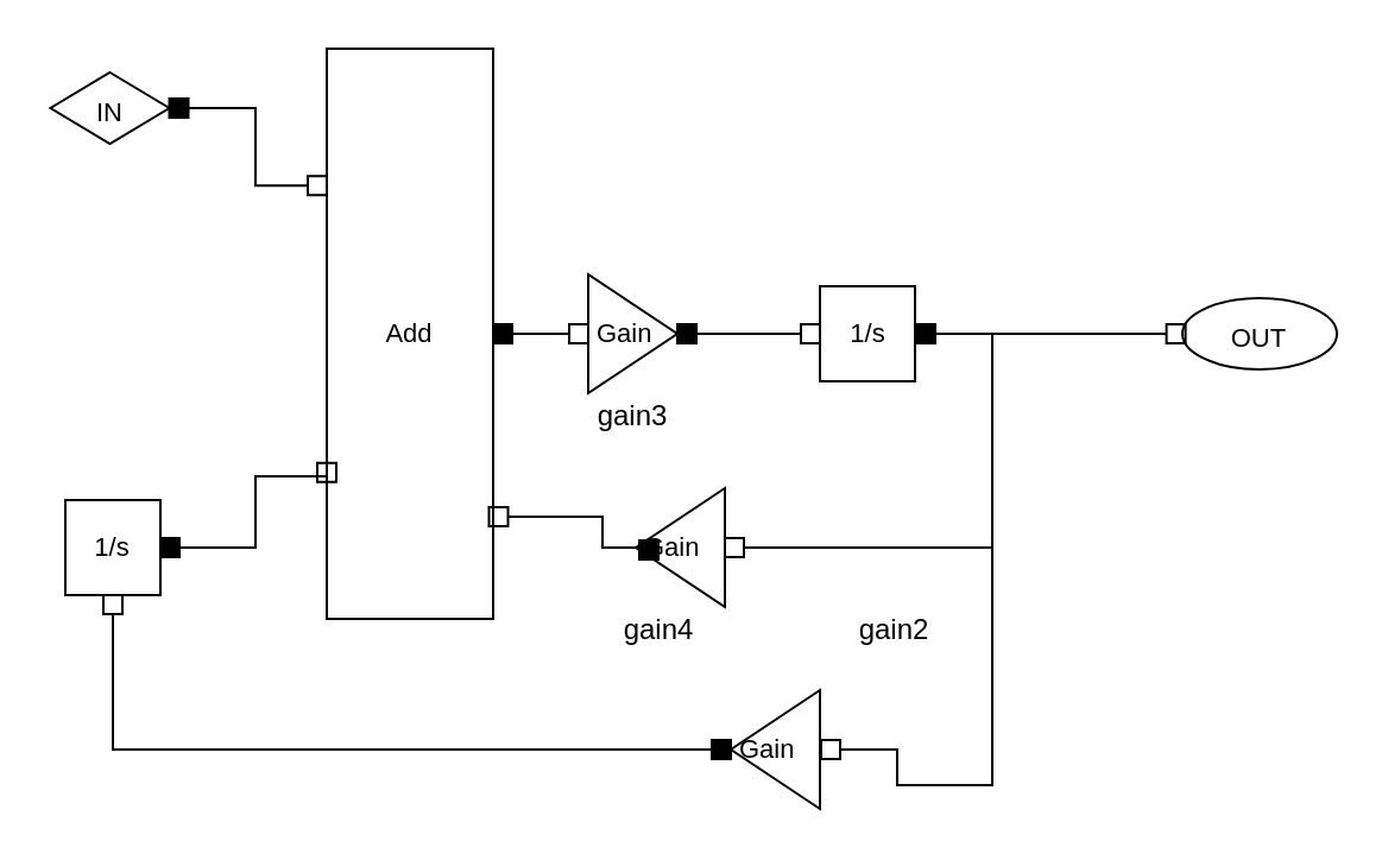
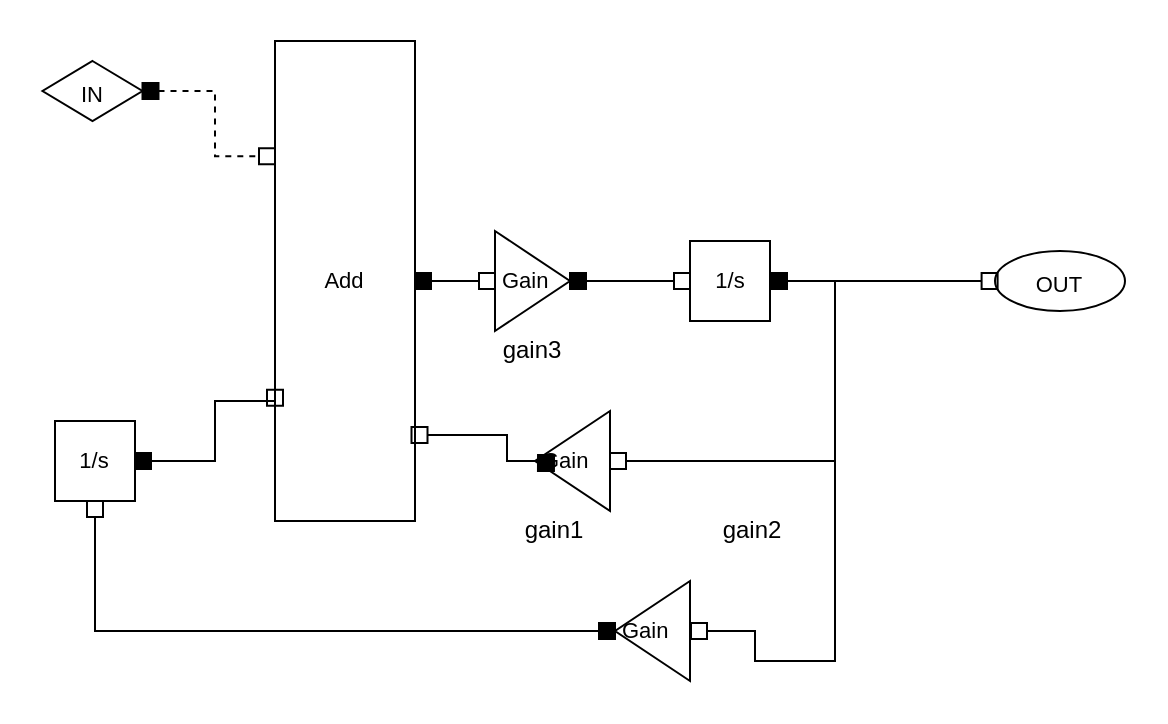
  <mxCell id="0" />
  <mxCell id="1" parent="0" />
  <mxCell id="2" value="&lt;font style=&quot;font-size: 11px;&quot;&gt;IN&lt;/font&gt;" style="rhombus;whiteSpace=wrap;html=1;fontSize=18;points=[[1,0.5,0,0,0]];" vertex="1" parent="1"><mxGeometry x="20.75" y="30" width="50" height="30" as="geometry" /></mxCell>
  <mxCell id="3" value="&lt;font style=&quot;font-size: 11px;&quot;&gt;OUT&lt;/font&gt;" style="ellipse;whiteSpace=wrap;html=1;fontSize=18;points=[[0.02,0.5,0,0,0]];" vertex="1" parent="1"><mxGeometry x="497" y="125" width="65" height="30" as="geometry" /></mxCell>
  <mxCell id="4" value="Gain" style="triangle;html=1;points=[[0,0.5,0,0,0],[1,0.5,0,0,0]];whiteSpace=wrap;fontSize=11;align=left;spacingLeft=2;flipH=1;snapToPoint=0;metaEdit=1;" vertex="1" parent="1"><mxGeometry x="267" y="205" width="37.5" height="50" as="geometry" /></mxCell>
  <mxCell id="5" value="Gain" style="triangle;html=1;points=[[0,0.5,0,0,0],[1,0.5,0,0,0]];whiteSpace=wrap;fontSize=11;align=left;spacingLeft=2;flipH=1;" vertex="1" parent="1"><mxGeometry x="307" y="290" width="37.5" height="50" as="geometry" /></mxCell>
  <mxCell id="6" value="Gain" style="triangle;html=1;points=[[0,0.5,0,0,0],[1,0.5,0,0,0]];whiteSpace=wrap;fontSize=11;align=left;spacingLeft=2;connectable=1;noLabel=0;snapToPoint=1;metaEdit=1;perimeter=trianglePerimeter;" vertex="1" parent="1"><mxGeometry x="247" y="115" width="37.5" height="50" as="geometry" /></mxCell>
  <mxCell id="7" value="&lt;font style=&quot;font-size: 11px;&quot;&gt;1/s&lt;/font&gt;" style="whiteSpace=wrap;html=1;aspect=fixed;fontSize=11;points=[[0,0.5,0,0,0],[1,0.5,0,0,0]];snapToPoint=1;" vertex="1" parent="1"><mxGeometry x="344.5" y="120" width="40" height="40" as="geometry" /></mxCell>
  <mxCell id="8" value="&lt;font style=&quot;font-size: 11px;&quot;&gt;1/s&lt;/font&gt;" style="whiteSpace=wrap;html=1;aspect=fixed;fontSize=11;points=[[0,0.5,0,0,0],[1,0.5,0,0,0]];" vertex="1" parent="1"><mxGeometry x="27" y="210" width="40" height="40" as="geometry" /></mxCell>
  <mxCell id="9" value="Add" style="rounded=0;whiteSpace=wrap;html=1;fontSize=11;points=[[0,0.24,0,0,0],[0,0.76,0,0,0],[1,0.5,0,0,0]];" vertex="1" parent="1"><mxGeometry x="137" y="20" width="70" height="240" as="geometry" /></mxCell>
  <mxCell id="10" value="" style="endArrow=box;html=1;endFill=0;startArrow=box;startFill=1;strokeWidth=1;edgeStyle=orthogonalEdgeStyle;rounded=0;exitX=1;exitY=0.5;exitDx=0;exitDy=0;exitPerimeter=0;entryX=0;entryY=0.76;entryDx=0;entryDy=0;entryPerimeter=0;" edge="1" parent="1" source="8" target="9"><mxGeometry width="50" height="50" relative="1" as="geometry"><mxPoint x="377" y="130" as="sourcePoint" /><mxPoint x="97" y="200" as="targetPoint" /><Array as="points"><mxPoint x="107" y="230" /><mxPoint x="107" y="200" /><mxPoint x="137" y="200" /></Array></mxGeometry></mxCell>
  <mxCell id="11" value="" style="endArrow=box;html=1;endFill=0;startArrow=box;startFill=1;strokeWidth=1;edgeStyle=orthogonalEdgeStyle;rounded=0;exitX=0.853;exitY=0.44;exitDx=0;exitDy=0;exitPerimeter=0;entryX=0.975;entryY=0.821;entryDx=0;entryDy=0;entryPerimeter=0;" edge="1" parent="1" source="4" target="9"><mxGeometry width="50" height="50" relative="1" as="geometry"><mxPoint x="107" y="139.5" as="sourcePoint" /><mxPoint x="178" y="230" as="targetPoint" /><Array as="points"><mxPoint x="273" y="230" /><mxPoint x="253" y="230" /><mxPoint x="253" y="217" /></Array></mxGeometry></mxCell>
- <mxCell id="12" value="" style="endArrow=box;html=1;endFill=0;startArrow=box;startFill=1;strokeWidth=1;edgeStyle=orthogonalEdgeStyle;rounded=0;exitX=1;exitY=0.5;exitDx=0;exitDy=0;exitPerimeter=0;entryX=0;entryY=0.24;entryDx=0;entryDy=0;entryPerimeter=0;" edge="1" parent="1" source="2" target="9"><mxGeometry width="50" height="50" relative="1" as="geometry"><mxPoint x="117" y="-10" as="sourcePoint" /><mxPoint x="237" y="-10" as="targetPoint" /><Array as="points"><mxPoint x="107" y="45" /><mxPoint x="107" y="78" /></Array></mxGeometry></mxCell>
+ <mxCell id="12" value="" style="endArrow=box;html=1;endFill=0;startArrow=box;startFill=1;strokeWidth=1;edgeStyle=orthogonalEdgeStyle;rounded=0;exitX=1;exitY=0.5;exitDx=0;exitDy=0;exitPerimeter=0;entryX=0;entryY=0.24;entryDx=0;entryDy=0;entryPerimeter=0;dashed=1;" edge="1" parent="1" source="2" target="9"><mxGeometry width="50" height="50" relative="1" as="geometry"><mxPoint x="117" y="-10" as="sourcePoint" /><mxPoint x="237" y="-10" as="targetPoint" /><Array as="points"><mxPoint x="107" y="45" /><mxPoint x="107" y="78" /></Array></mxGeometry></mxCell>
  <mxCell id="13" value="" style="endArrow=box;html=1;endFill=0;startArrow=box;startFill=1;strokeWidth=1;edgeStyle=orthogonalEdgeStyle;rounded=0;exitX=1;exitY=0.5;exitDx=0;exitDy=0;exitPerimeter=0;entryX=0;entryY=0.5;entryDx=0;entryDy=0;entryPerimeter=0;" edge="1" parent="1" source="9" target="6"><mxGeometry width="50" height="50" relative="1" as="geometry"><mxPoint x="377" y="130" as="sourcePoint" /><mxPoint x="497" y="130" as="targetPoint" /><Array as="points"><mxPoint x="217" y="140" /><mxPoint x="217" y="140" /></Array></mxGeometry></mxCell>
  <mxCell id="14" value="" style="endArrow=box;html=1;endFill=0;startArrow=box;startFill=1;strokeWidth=1;edgeStyle=orthogonalEdgeStyle;rounded=0;entryX=0;entryY=0.5;entryDx=0;entryDy=0;entryPerimeter=0;snapToPoint=1;exitX=1;exitY=0.5;exitDx=0;exitDy=0;exitPerimeter=0;" edge="1" parent="1" source="6" target="7"><mxGeometry width="50" height="50" relative="1" as="geometry"><mxPoint x="307" y="80" as="sourcePoint" /><mxPoint x="517" y="130" as="targetPoint" /><Array as="points" /></mxGeometry></mxCell>
  <mxCell id="15" value="" style="endArrow=box;html=1;endFill=0;startArrow=box;startFill=1;strokeWidth=1;edgeStyle=orthogonalEdgeStyle;rounded=0;entryX=0.02;entryY=0.5;entryDx=0;entryDy=0;entryPerimeter=0;snapToPoint=1;" edge="1" parent="1" source="7" target="3"><mxGeometry width="50" height="50" relative="1" as="geometry"><mxPoint x="387" y="140" as="sourcePoint" /><mxPoint x="457" y="90" as="targetPoint" /><Array as="points" /></mxGeometry></mxCell>
  <mxCell id="16" value="" style="endArrow=box;html=1;endFill=0;startArrow=box;startFill=1;strokeWidth=1;edgeStyle=orthogonalEdgeStyle;rounded=0;snapToPoint=1;exitX=1;exitY=0.5;exitDx=0;exitDy=0;exitPerimeter=0;" edge="1" parent="1" source="7" target="5"><mxGeometry width="50" height="50" relative="1" as="geometry"><mxPoint x="457" y="180" as="sourcePoint" /><mxPoint x="377" y="290" as="targetPoint" /><Array as="points"><mxPoint x="417" y="140" /><mxPoint x="417" y="330" /><mxPoint x="377" y="330" /><mxPoint x="377" y="315" /></Array></mxGeometry></mxCell>
  <mxCell id="17" value="" style="endArrow=box;html=1;endFill=0;startArrow=box;startFill=1;strokeWidth=1;edgeStyle=orthogonalEdgeStyle;rounded=0;entryX=0;entryY=0.5;entryDx=0;entryDy=0;entryPerimeter=0;snapToPoint=1;exitX=1;exitY=0.5;exitDx=0;exitDy=0;exitPerimeter=0;" edge="1" parent="1" source="7" target="4"><mxGeometry width="50" height="50" relative="1" as="geometry"><mxPoint x="397" y="90" as="sourcePoint" /><mxPoint x="467" y="50" as="targetPoint" /><Array as="points"><mxPoint x="417" y="140" /><mxPoint x="417" y="230" /></Array></mxGeometry></mxCell>
  <mxCell id="18" value="" style="endArrow=box;html=1;endFill=0;startArrow=box;startFill=1;strokeWidth=1;edgeStyle=orthogonalEdgeStyle;rounded=0;" edge="1" parent="1" source="5" target="8"><mxGeometry width="50" height="50" relative="1" as="geometry"><mxPoint x="137" y="340" as="sourcePoint" /><mxPoint x="257" y="340" as="targetPoint" /><Array as="points"><mxPoint x="47" y="315" /></Array></mxGeometry></mxCell>
  <mxCell id="19" value="gain2" style="text;strokeColor=none;align=center;fillColor=none;html=1;verticalAlign=middle;whiteSpace=wrap;rounded=0;" vertex="1" parent="1"><mxGeometry x="345.75" y="250" width="60" height="30" as="geometry" /></mxCell>
- <mxCell id="20" value="gain4" style="text;strokeColor=none;align=center;fillColor=none;html=1;verticalAlign=middle;whiteSpace=wrap;rounded=0;" vertex="1" parent="1"><mxGeometry x="247" y="250" width="60" height="30" as="geometry" /></mxCell>
+ <mxCell id="20" value="gain1" style="text;strokeColor=none;align=center;fillColor=none;html=1;verticalAlign=middle;whiteSpace=wrap;rounded=0;" vertex="1" parent="1"><mxGeometry x="247" y="250" width="60" height="30" as="geometry" /></mxCell>
  <mxCell id="21" value="gain3" style="text;strokeColor=none;align=center;fillColor=none;html=1;verticalAlign=middle;whiteSpace=wrap;rounded=0;" vertex="1" parent="1"><mxGeometry x="235.75" y="160" width="60" height="30" as="geometry" /></mxCell>
